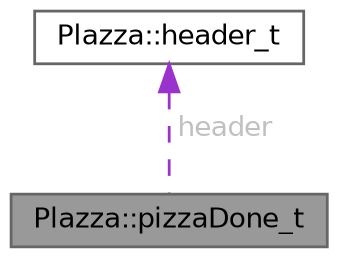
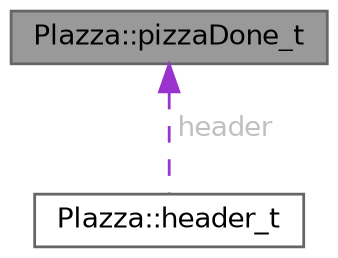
  digraph {
    node [color=gray40 fontname=Helvetica fontsize=10 shape=box style=filled]
    n1 [fillcolor=grey60 fontcolor=black height=0.2 label="Plazza::pizzaDone_t" width=0.4]
    n2 [fillcolor=white height=0.2 label="Plazza::header_t" width=0.4]
-   n2 -> n1 [color=darkorchid3 dir=back fontcolor=grey fontname=Helvetica fontsize=10 label=" header" labelfontname=Helvetica labelfontsize=10 style=dashed]
+   n1 -> n2 [color=darkorchid3 dir=back fontcolor=grey fontname=Helvetica fontsize=10 label=" header" labelfontname=Helvetica labelfontsize=10 style=dashed]
  }
